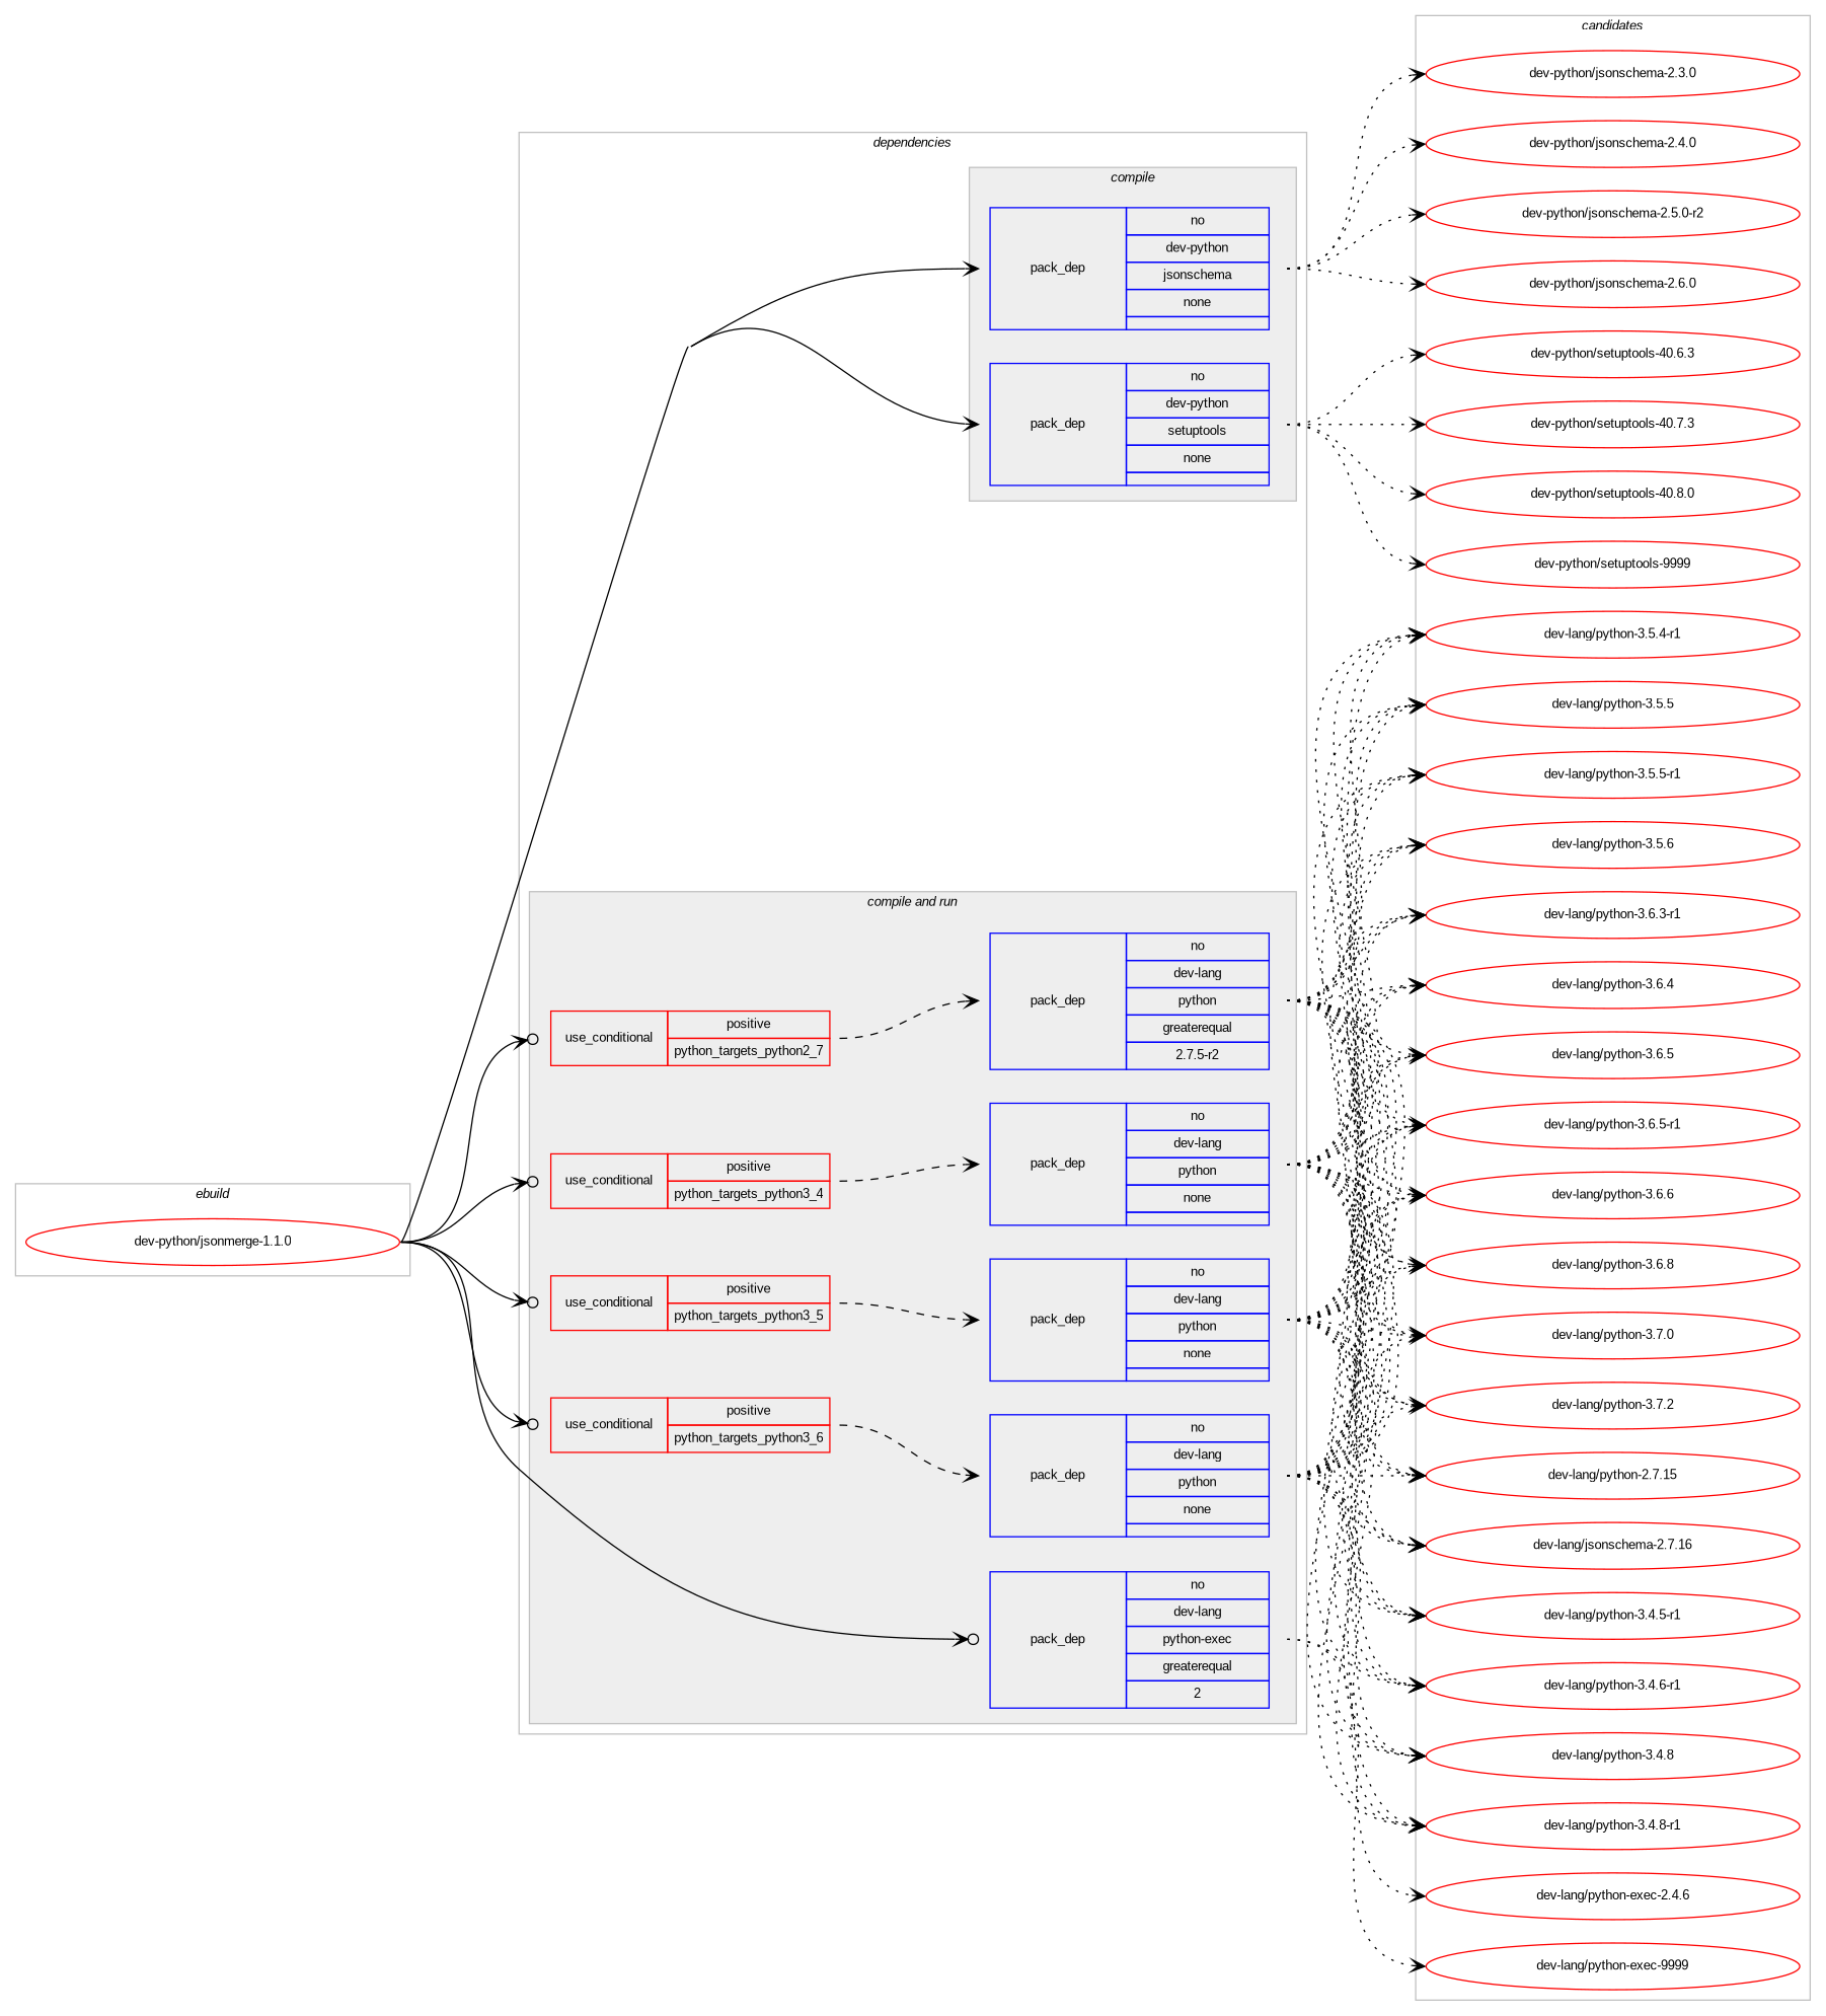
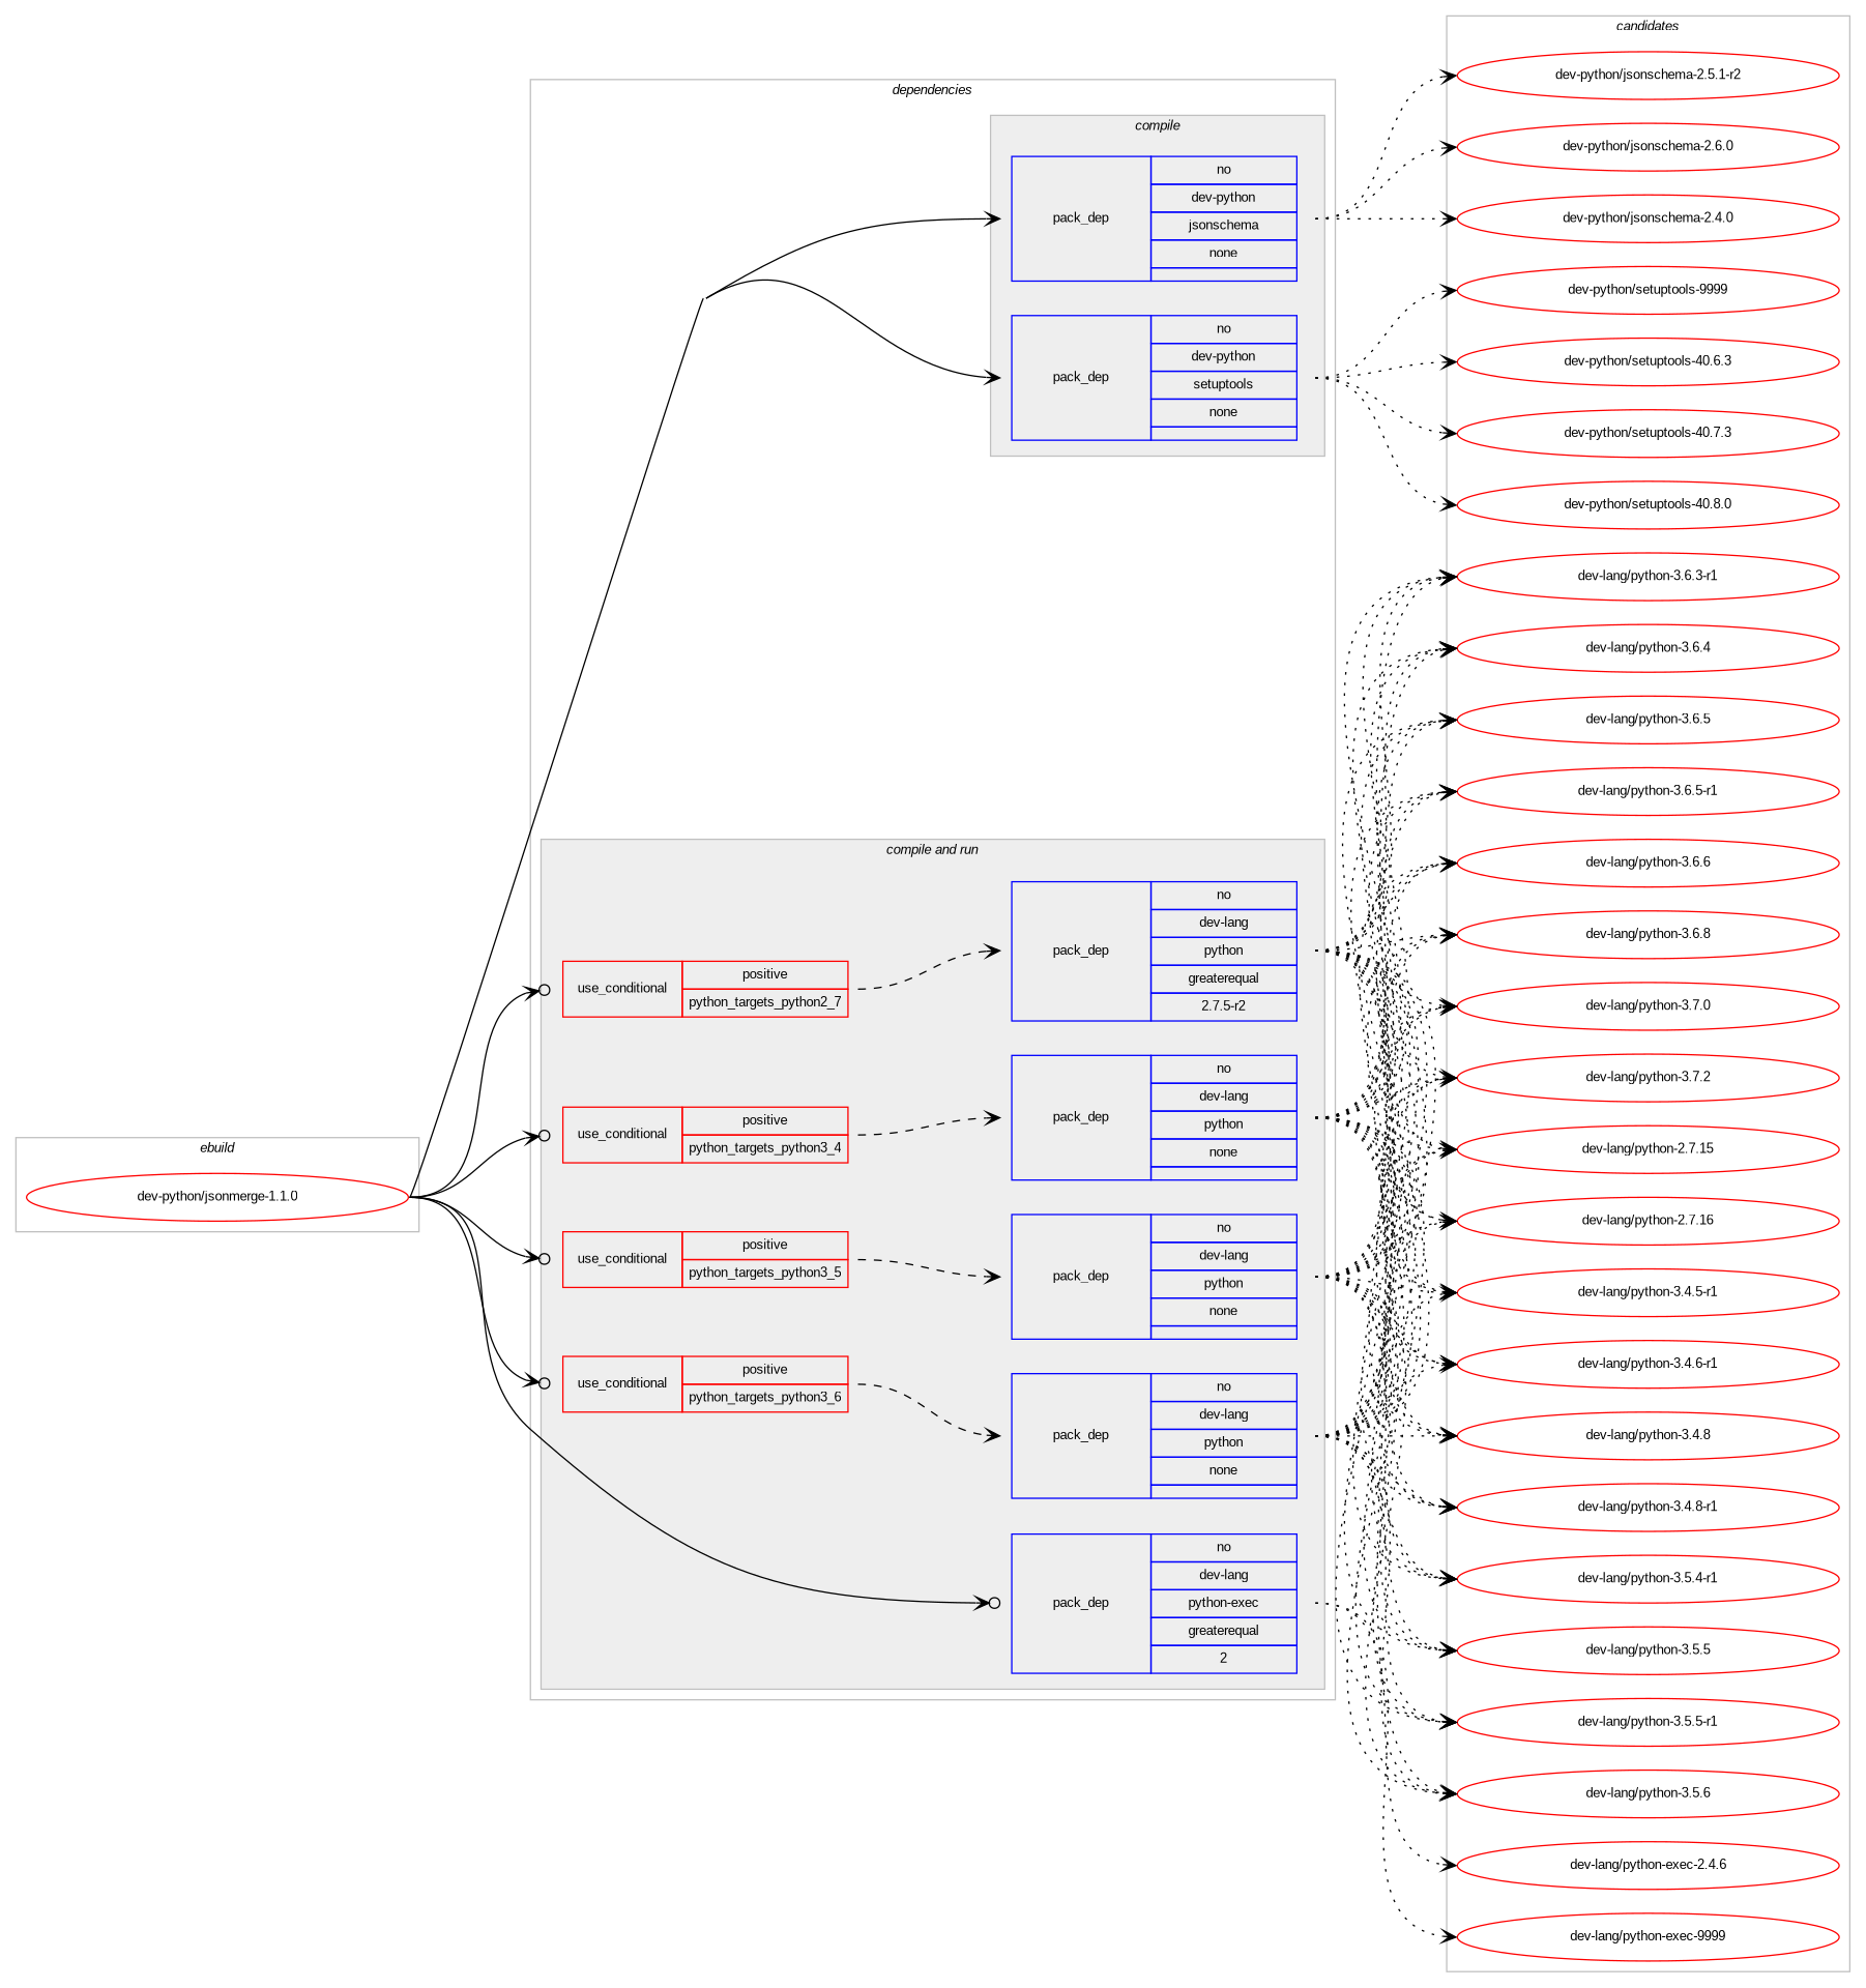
  digraph {
    compound=true
    concentrate=true
    fontname="Liberation Sans"
    fontsize=10
    newrank=true
    rankdir=LR
    ranksep=1.5
    node [color=red fontname="Liberation Sans" fontsize=10]
    edge [arrowhead=vee fontname="Liberation Sans" headport=w style=dotted tailport=e weight=100]
    n1 [label="dev-python/jsonmerge-1.1.0" width=4]
    n2 [color=blue label=<<TABLE BORDER="0" CELLBORDER="1" CELLSPACING="0" CELLPADDING="4" WIDTH="220"><TR><TD ROWSPAN="6" CELLPADDING="30">pack_dep</TD></TR><TR><TD WIDTH="110">no</TD></TR><TR><TD>dev-python</TD></TR><TR><TD>jsonschema</TD></TR><TR><TD>none</TD></TR><TR><TD></TD></TR></TABLE>> shape=none]
    n3 [color=blue label=<<TABLE BORDER="0" CELLBORDER="1" CELLSPACING="0" CELLPADDING="4" WIDTH="220"><TR><TD ROWSPAN="6" CELLPADDING="30">pack_dep</TD></TR><TR><TD WIDTH="110">no</TD></TR><TR><TD>dev-python</TD></TR><TR><TD>setuptools</TD></TR><TR><TD>none</TD></TR><TR><TD></TD></TR></TABLE>> shape=none]
    n4 [color=blue label=<<TABLE BORDER="0" CELLBORDER="1" CELLSPACING="0" CELLPADDING="4" WIDTH="220"><TR><TD ROWSPAN="6" CELLPADDING="30">pack_dep</TD></TR><TR><TD WIDTH="110">no</TD></TR><TR><TD>dev-lang</TD></TR><TR><TD>python</TD></TR><TR><TD>greaterequal</TD></TR><TR><TD>2.7.5-r2</TD></TR></TABLE>> shape=none]
    n5 [label=<<TABLE BORDER="0" CELLBORDER="1" CELLSPACING="0" CELLPADDING="4"><TR><TD ROWSPAN="3" CELLPADDING="10">use_conditional</TD></TR><TR><TD>positive</TD></TR><TR><TD>python_targets_python2_7</TD></TR></TABLE>> shape=none]
    n6 [color=blue label=<<TABLE BORDER="0" CELLBORDER="1" CELLSPACING="0" CELLPADDING="4" WIDTH="220"><TR><TD ROWSPAN="6" CELLPADDING="30">pack_dep</TD></TR><TR><TD WIDTH="110">no</TD></TR><TR><TD>dev-lang</TD></TR><TR><TD>python</TD></TR><TR><TD>none</TD></TR><TR><TD></TD></TR></TABLE>> shape=none]
    n7 [label=<<TABLE BORDER="0" CELLBORDER="1" CELLSPACING="0" CELLPADDING="4"><TR><TD ROWSPAN="3" CELLPADDING="10">use_conditional</TD></TR><TR><TD>positive</TD></TR><TR><TD>python_targets_python3_4</TD></TR></TABLE>> shape=none]
    n8 [color=blue label=<<TABLE BORDER="0" CELLBORDER="1" CELLSPACING="0" CELLPADDING="4" WIDTH="220"><TR><TD ROWSPAN="6" CELLPADDING="30">pack_dep</TD></TR><TR><TD WIDTH="110">no</TD></TR><TR><TD>dev-lang</TD></TR><TR><TD>python</TD></TR><TR><TD>none</TD></TR><TR><TD></TD></TR></TABLE>> shape=none]
    n9 [label=<<TABLE BORDER="0" CELLBORDER="1" CELLSPACING="0" CELLPADDING="4"><TR><TD ROWSPAN="3" CELLPADDING="10">use_conditional</TD></TR><TR><TD>positive</TD></TR><TR><TD>python_targets_python3_5</TD></TR></TABLE>> shape=none]
    n10 [color=blue label=<<TABLE BORDER="0" CELLBORDER="1" CELLSPACING="0" CELLPADDING="4" WIDTH="220"><TR><TD ROWSPAN="6" CELLPADDING="30">pack_dep</TD></TR><TR><TD WIDTH="110">no</TD></TR><TR><TD>dev-lang</TD></TR><TR><TD>python</TD></TR><TR><TD>none</TD></TR><TR><TD></TD></TR></TABLE>> shape=none]
    n11 [label=<<TABLE BORDER="0" CELLBORDER="1" CELLSPACING="0" CELLPADDING="4"><TR><TD ROWSPAN="3" CELLPADDING="10">use_conditional</TD></TR><TR><TD>positive</TD></TR><TR><TD>python_targets_python3_6</TD></TR></TABLE>> shape=none]
    n12 [color=blue label=<<TABLE BORDER="0" CELLBORDER="1" CELLSPACING="0" CELLPADDING="4" WIDTH="220"><TR><TD ROWSPAN="6" CELLPADDING="30">pack_dep</TD></TR><TR><TD WIDTH="110">no</TD></TR><TR><TD>dev-lang</TD></TR><TR><TD>python-exec</TD></TR><TR><TD>greaterequal</TD></TR><TR><TD>2</TD></TR></TABLE>> shape=none]
-   n13 [label="dev-python/jsonschema-2.3.0" width=4]
    n14 [label="dev-python/jsonschema-2.4.0" width=4]
-   n15 [label="dev-python/jsonschema-2.5.0-r2" width=4]
+   n15 [label="dev-python/jsonschema-2.5.1-r2" width=4]
    n16 [label="dev-python/jsonschema-2.6.0" width=4]
    n17 [label="dev-python/setuptools-40.6.3" width=4]
    n18 [label="dev-python/setuptools-40.7.3" width=4]
    n19 [label="dev-python/setuptools-40.8.0" width=4]
    n20 [label="dev-python/setuptools-9999" width=4]
    n21 [label="dev-lang/python-2.7.15" width=4]
-   n22 [label="dev-lang/jsonschema-2.7.16" width=4]
+   n22 [label="dev-lang/python-2.7.16" width=4]
    n23 [label="dev-lang/python-3.4.5-r1" width=4]
    n24 [label="dev-lang/python-3.4.6-r1" width=4]
    n25 [label="dev-lang/python-3.4.8" width=4]
    n26 [label="dev-lang/python-3.4.8-r1" width=4]
    n27 [label="dev-lang/python-3.5.4-r1" width=4]
    n28 [label="dev-lang/python-3.5.5" width=4]
    n29 [label="dev-lang/python-3.5.5-r1" width=4]
    n30 [label="dev-lang/python-3.5.6" width=4]
    n31 [label="dev-lang/python-3.6.3-r1" width=4]
    n32 [label="dev-lang/python-3.6.4" width=4]
    n33 [label="dev-lang/python-3.6.5" width=4]
    n34 [label="dev-lang/python-3.6.5-r1" width=4]
    n35 [label="dev-lang/python-3.6.6" width=4]
    n36 [label="dev-lang/python-3.6.8" width=4]
    n37 [label="dev-lang/python-3.7.0" width=4]
    n38 [label="dev-lang/python-3.7.2" width=4]
    n39 [label="dev-lang/python-exec-2.4.6" width=4]
    n40 [label="dev-lang/python-exec-9999" width=4]
    subgraph cluster_1 {
      color=gray
      label=<<i>ebuild</i>>
      rank=same
      n1
    }
    subgraph cluster_2 {
      color=gray
      label=<<i>dependencies</i>>
      subgraph cluster_3 {
        color=gray
        fillcolor="#eeeeee"
        label=<<i>compile</i>>
        style=filled
        subgraph sub_4 {
          color=gray
          fillcolor="#eeeeee"
          label=<<i>compile</i>>
          style=filled
          n2
        }
        subgraph sub_5 {
          color=gray
          fillcolor="#eeeeee"
          label=<<i>compile</i>>
          style=filled
          n3
        }
      }
      subgraph cluster_6 {
        color=gray
        fillcolor="#eeeeee"
        label=<<i>compile and run</i>>
        style=filled
        subgraph sub_7 {
          color=gray
          fillcolor="#eeeeee"
          label=<<i>compile and run</i>>
          style=filled
          n5
          subgraph sub_8 {
            color=gray
            fillcolor="#eeeeee"
            label=<<i>compile and run</i>>
            style=filled
            n4
          }
        }
        subgraph sub_9 {
          color=gray
          fillcolor="#eeeeee"
          label=<<i>compile and run</i>>
          style=filled
          n7
          subgraph sub_10 {
            color=gray
            fillcolor="#eeeeee"
            label=<<i>compile and run</i>>
            style=filled
            n6
          }
        }
        subgraph sub_11 {
          color=gray
          fillcolor="#eeeeee"
          label=<<i>compile and run</i>>
          style=filled
          n9
          subgraph sub_12 {
            color=gray
            fillcolor="#eeeeee"
            label=<<i>compile and run</i>>
            style=filled
            n8
          }
        }
        subgraph sub_13 {
          color=gray
          fillcolor="#eeeeee"
          label=<<i>compile and run</i>>
          style=filled
          n11
          subgraph sub_14 {
            color=gray
            fillcolor="#eeeeee"
            label=<<i>compile and run</i>>
            style=filled
            n10
          }
        }
        subgraph sub_15 {
          color=gray
          fillcolor="#eeeeee"
          label=<<i>compile and run</i>>
          style=filled
          n12
        }
      }
      subgraph cluster_16 {
        color=gray
        fillcolor="#eeeeee"
        label=<<i>run</i>>
        style=filled
      }
    }
    subgraph cluster_17 {
      color=gray
      label=<<i>candidates</i>>
      rank=same
      subgraph sub_18 {
        color=black
        label=<<i>candidates</i>>
        nodesep=1
        rank=same
-       n13
        n14
        n15
        n16
      }
      subgraph sub_19 {
        color=black
        label=<<i>candidates</i>>
        nodesep=1
        rank=same
        n17
        n18
        n19
        n20
      }
      subgraph sub_20 {
        color=black
        label=<<i>candidates</i>>
        nodesep=1
        rank=same
        n21
        n22
        n23
        n24
        n25
        n26
        n27
        n28
        n29
        n30
        n31
        n32
        n33
        n34
        n35
        n36
        n37
        n38
      }
      subgraph sub_21 {
        color=black
        label=<<i>candidates</i>>
        nodesep=1
        rank=same
        n21
        n22
        n23
        n24
        n25
        n26
        n27
        n28
        n29
        n30
        n31
        n32
        n33
        n34
        n35
        n36
        n37
        n38
      }
      subgraph sub_22 {
        color=black
        label=<<i>candidates</i>>
        nodesep=1
        rank=same
        n21
        n22
        n23
        n24
        n25
        n26
        n27
        n28
        n29
        n30
        n31
        n32
        n33
        n34
        n35
        n36
        n37
        n38
      }
      subgraph sub_23 {
        color=black
        label=<<i>candidates</i>>
        nodesep=1
        rank=same
        n21
        n22
        n23
        n24
        n25
        n26
        n27
        n28
        n29
        n30
        n31
        n32
        n33
        n34
        n35
        n36
        n37
        n38
      }
      subgraph sub_24 {
        color=black
        label=<<i>candidates</i>>
        nodesep=1
        rank=same
        n39
        n40
      }
    }
    n1 -> n2 [style=solid weight=20]
    n1 -> n3 [style=solid weight=20]
    n1 -> n5 [arrowhead=odotvee style=solid weight=20]
    n1 -> n7 [arrowhead=odotvee style=solid weight=20]
    n1 -> n9 [arrowhead=odotvee style=solid weight=20]
    n1 -> n11 [arrowhead=odotvee style=solid weight=20]
    n1 -> n12 [arrowhead=odotvee style=solid weight=20]
-   n2 -> n13
    n2 -> n14
    n2 -> n15
    n2 -> n16
    n3 -> n17
    n3 -> n18
    n3 -> n19
    n3 -> n20
    n4 -> n21
    n4 -> n22
    n4 -> n23
    n4 -> n24
    n4 -> n25
    n4 -> n26
    n4 -> n27
    n4 -> n28
    n4 -> n29
    n4 -> n30
    n4 -> n31
    n4 -> n32
    n4 -> n33
    n4 -> n34
    n4 -> n35
    n4 -> n36
    n4 -> n37
    n4 -> n38
    n5 -> n4 [style=dashed weight=20]
    n6 -> n21
    n6 -> n22
    n6 -> n23
    n6 -> n24
    n6 -> n25
    n6 -> n26
    n6 -> n27
    n6 -> n28
    n6 -> n29
    n6 -> n30
    n6 -> n31
    n6 -> n32
    n6 -> n33
    n6 -> n34
    n6 -> n35
    n6 -> n36
    n6 -> n37
    n6 -> n38
    n7 -> n6 [style=dashed weight=20]
    n8 -> n21
    n8 -> n22
    n8 -> n23
    n8 -> n24
    n8 -> n25
    n8 -> n26
    n8 -> n27
    n8 -> n28
    n8 -> n29
    n8 -> n30
    n8 -> n31
    n8 -> n32
    n8 -> n33
    n8 -> n34
    n8 -> n35
    n8 -> n36
    n8 -> n37
    n8 -> n38
    n9 -> n8 [style=dashed weight=20]
    n10 -> n21
    n10 -> n22
    n10 -> n23
    n10 -> n24
    n10 -> n25
    n10 -> n26
    n10 -> n27
    n10 -> n28
    n10 -> n29
    n10 -> n30
    n10 -> n31
    n10 -> n32
    n10 -> n33
    n10 -> n34
    n10 -> n35
    n10 -> n36
    n10 -> n37
    n10 -> n38
    n11 -> n10 [style=dashed weight=20]
    n12 -> n39
    n12 -> n40
  }
